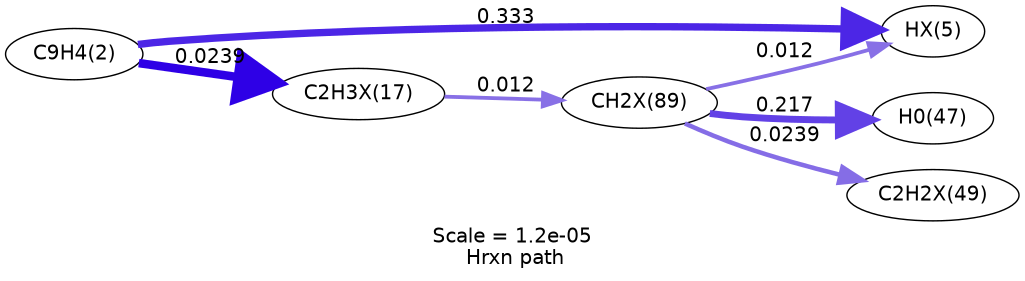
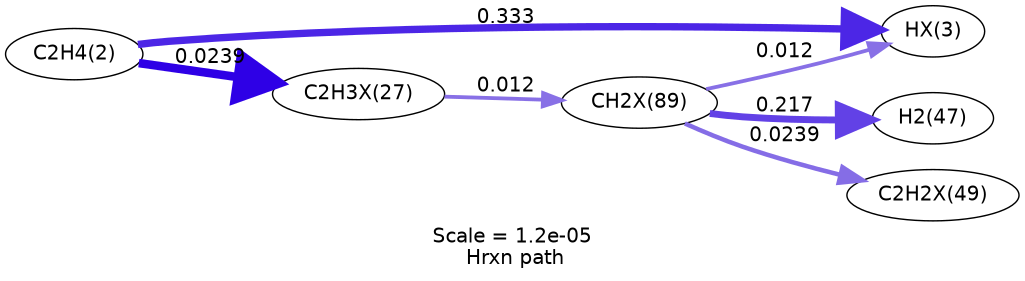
  digraph {
    fontname=Helvetica
    label="Scale = 1.2e-05\l Hrxn path"
    rankdir=LR
    node [fontname=Helvetica]
    edge [arrowsize=1.33 color="0.7, 0.512, 0.9" fontname=Helvetica style="setlinewidth(2.66)"]
-   n1 [label="C9H4(2)"]
-   n2 [label="HX(5)"]
-   n3 [label="C2H3X(17)"]
+   n1 [label="C2H4(2)"]
+   n2 [label="HX(3)"]
+   n3 [label="C2H3X(27)"]
    n4 [label="CH2X(89)"]
-   n5 [label="H0(47)"]
+   n5 [label="H2(47)"]
    n6 [label="C2H2X(49)"]
    n1 -> n2 [arrowsize=2.59 color="0.7, 0.833, 0.9" label=" 0.333" style="setlinewidth(5.17)"]
    n1 -> n3 [arrowsize=3 color="0.7, 1.5, 0.9" label=" 0.0239" style="setlinewidth(6)"]
    n3 -> n4 [label=" 0.012"]
    n4 -> n2 [label=" 0.012"]
    n4 -> n5 [arrowsize=2.42 color="0.7, 0.717, 0.9" label=" 0.217" style="setlinewidth(4.85)"]
    n4 -> n6 [arrowsize=1.59 color="0.7, 0.524, 0.9" label=" 0.0239" style="setlinewidth(3.18)"]
  }
